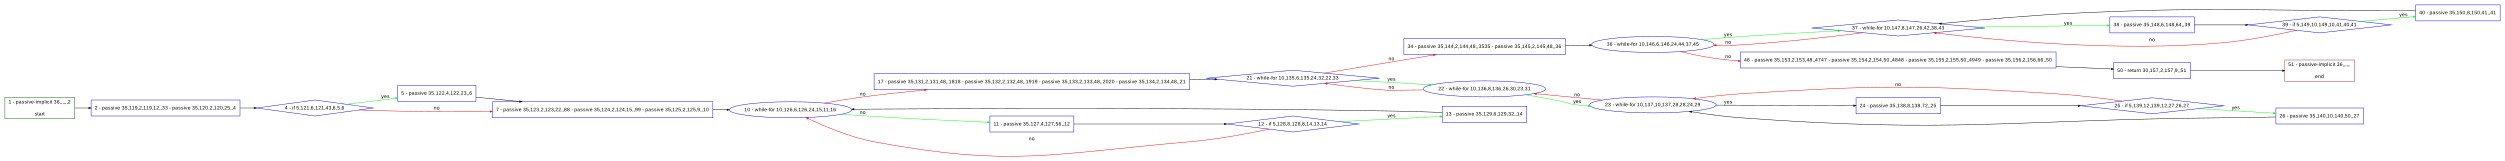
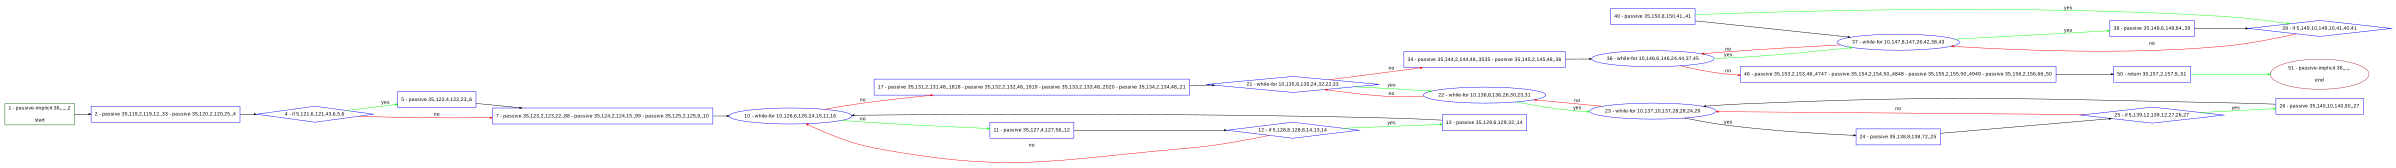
  digraph {
    bgcolor=white
    compound=true
    fillcolor="#FFFFCC"
    fontname=Arial
    fontsize=12
    pack=true
    packmode=clust
    rankdir=LR
    style="rounded,filled"
    node [color="#0000ff" compound=true fillcolor="#ffffff" fixedsize=false fontname=Arial fontsize=12 node_initialized=no shape=box style=filled]
    edge [arrowhead=normal arrowsize=0.5 arrowtail=none color="#000000" compound=true dir=forward fontcolor=black fontname=Arial fontsize=12]
    n1 [label="2 - passive 35,119,2,119,12,,33 - passive 35,120,2,120,25,,4"]
    n2 [label="4 - if 5,121,6,121,43,6,5,6" shape=diamond]
    n3 [label="5 - passive 35,122,4,122,23,,6"]
    n4 [label="7 - passive 35,123,2,123,22,,88 - passive 35,124,2,124,15,,99 - passive 35,125,2,125,9,,10"]
    n5 [color="#006400" label="1 - passive-implicit 36,,,,,,2\n\nstart"]
    n6 [label="10 - while-for 10,126,6,126,24,15,11,16" shape=oval]
    n7 [label="11 - passive 35,127,4,127,56,,12"]
    n8 [label="17 - passive 35,131,2,131,48,,1818 - passive 35,132,2,132,48,,1919 - passive 35,133,2,133,48,,2020 - passive 35,134,2,134,48,,21"]
    n9 [label="12 - if 5,128,8,128,8,14,13,14" shape=diamond]
    n10 [label="21 - while-for 10,135,6,135,24,32,22,33" shape=diamond]
    n11 [label="13 - passive 35,129,6,129,32,,14"]
    n12 [label="22 - while-for 10,136,8,136,26,30,23,31" shape=oval]
    n13 [label="34 - passive 35,144,2,144,48,,3535 - passive 35,145,2,145,48,,36"]
    n14 [label="23 - while-for 10,137,10,137,28,28,24,29" shape=oval]
    n15 [label="36 - while-for 10,146,6,146,24,44,37,45" shape=oval]
    n16 [label="24 - passive 35,138,8,138,72,,25"]
-   n17 [label="37 - while-for 10,147,8,147,26,42,38,43" shape=diamond]
+   n17 [label="37 - while-for 10,147,8,147,26,42,38,43" shape=oval]
    n18 [label="46 - passive 35,153,2,153,48,,4747 - passive 35,154,2,154,50,,4848 - passive 35,155,2,155,50,,4949 - passive 35,156,2,156,66,,50"]
    n19 [label="25 - if 5,139,12,139,12,27,26,27" shape=diamond]
    n20 [label="26 - passive 35,140,10,140,50,,27"]
    n21 [label="38 - passive 35,148,6,148,64,,39"]
    n22 [label="50 - return 30,157,2,157,9,,51"]
    n23 [label="39 - if 5,149,10,149,10,41,40,41" shape=diamond]
-   n24 [color="#a52a2a" label="51 - passive-implicit 36,,,,,,\n\nend"]
+   n24 [color="#a52a2a" label="51 - passive-implicit 36,,,,,,\n\nend" shape=ellipse]
    n25 [label="40 - passive 35,150,8,150,41,,41"]
    n1 -> n2
    n2 -> n3 [color="#00ff00" label=yes]
    n2 -> n4 [color="#ff0000" label=no]
    n3 -> n4
    n4 -> n6
    n5 -> n1
    n6 -> n7 [color="#00ff00" label=no]
    n6 -> n8 [color="#ff0000" label=no]
    n7 -> n9
    n8 -> n10
    n9 -> n6 [color="#ff0000" label=no]
    n9 -> n11 [color="#00ff00" label=yes]
    n10 -> n12 [color="#00ff00" label=yes]
    n10 -> n13 [color="#ff0000" label=no]
    n11 -> n6
    n12 -> n10 [color="#ff0000" label=no]
    n12 -> n14 [color="#00ff00" label=yes]
    n13 -> n15
    n14 -> n12 [color="#ff0000" label=no]
    n14 -> n16 [label=yes]
    n15 -> n17 [color="#00ff00" label=yes]
    n15 -> n18 [color="#ff0000" label=no]
    n16 -> n19
    n17 -> n15 [color="#ff0000" label=no]
    n17 -> n21 [color="#00ff00" label=yes]
    n18 -> n22
    n19 -> n14 [color="#ff0000" label=no]
    n19 -> n20 [color="#00ff00" label=yes]
    n20 -> n14
    n21 -> n23
-   n22 -> n24
+   n22 -> n24 [color="#00ff00"]
    n23 -> n17 [color="#ff0000" label=no]
-   n23 -> n25 [color="#00ff00" label=yes]
+   n25 -> n23 [color="#00ff00" label=yes]
    n25 -> n17
  }
